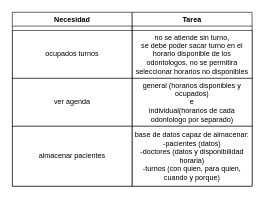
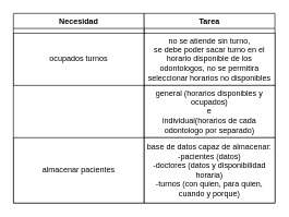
  <mxCell id="0" />
  <mxCell id="1" parent="0" />
  <mxCell id="2" value="Necesidad" style="swimlane;whiteSpace=wrap;html=1;" vertex="1" parent="1"><mxGeometry x="20" y="20" width="200" height="290" as="geometry" /></mxCell>
  <mxCell id="3" value="ocupados turnos" style="rounded=0;whiteSpace=wrap;html=1;" vertex="1" parent="2"><mxGeometry y="30" width="200" height="80" as="geometry" /></mxCell>
- <mxCell id="4" value="ver agenda" style="rounded=0;whiteSpace=wrap;html=1;" vertex="1" parent="2"><mxGeometry y="110" width="200" height="80" as="geometry" /></mxCell>
  <mxCell id="5" value="almacenar pacientes" style="rounded=0;whiteSpace=wrap;html=1;" vertex="1" parent="2"><mxGeometry y="190" width="200" height="100" as="geometry" /></mxCell>
  <mxCell id="6" value="Tarea" style="swimlane;whiteSpace=wrap;html=1;" vertex="1" parent="1"><mxGeometry x="220" y="20" width="200" height="290" as="geometry" /></mxCell>
  <mxCell id="7" value="no se atiende sin turno,&lt;br&gt;se debe poder sacar turno en el horario disponible de los odontologos, no se permitira seleccionar horarios no disponibles" style="rounded=0;whiteSpace=wrap;html=1;" vertex="1" parent="6"><mxGeometry y="30" width="200" height="80" as="geometry" /></mxCell>
  <mxCell id="8" value="general (horarios disponibles y ocupados)&lt;br&gt;e&lt;br&gt;individual(horarios de cada odontologo por separado)" style="rounded=0;whiteSpace=wrap;html=1;" vertex="1" parent="6"><mxGeometry y="110" width="200" height="80" as="geometry" /></mxCell>
  <mxCell id="9" value="base de datos capaz de almacenar:&lt;br&gt;-pacientes (datos)&lt;br&gt;-doctores (datos y disponibilidad horaria)&lt;br&gt;-turnos (con quien, para quien, cuando y porque)" style="rounded=0;whiteSpace=wrap;html=1;" vertex="1" parent="6"><mxGeometry y="190" width="200" height="100" as="geometry" /></mxCell>
